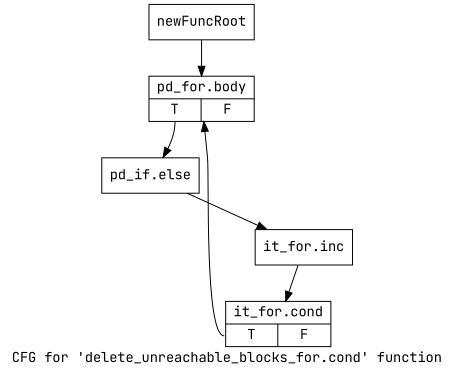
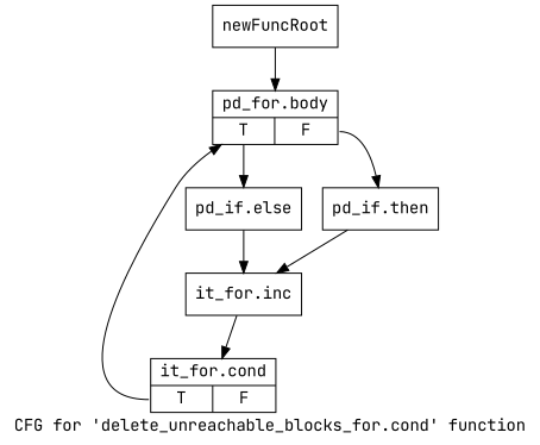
  digraph {
    fontname="JetBrains Mono"
    label="CFG for 'delete_unreachable_blocks_for.cond' function"
    node [fontname="JetBrains Mono" shape=record]
    edge [fontname="JetBrains Mono"]
    n1 [label="{newFuncRoot}"]
    n2 [label="{pd_for.body|{<s0>T|<s1>F}}"]
    n3 [label="{it_for.cond|{<s0>T|<s1>F}}"]
    n4 [label="{pd_if.else}"]
+   n5 [label="{pd_if.then}"]
    n6 [label="{it_for.inc}"]
    n1 -> n2
    n2 -> n4 [tailport=s0]
+   n2 -> n5 [tailport=s1]
    n3 -> n2 [tailport=s0]
    n4 -> n6
+   n5 -> n6
    n6 -> n3
  }
